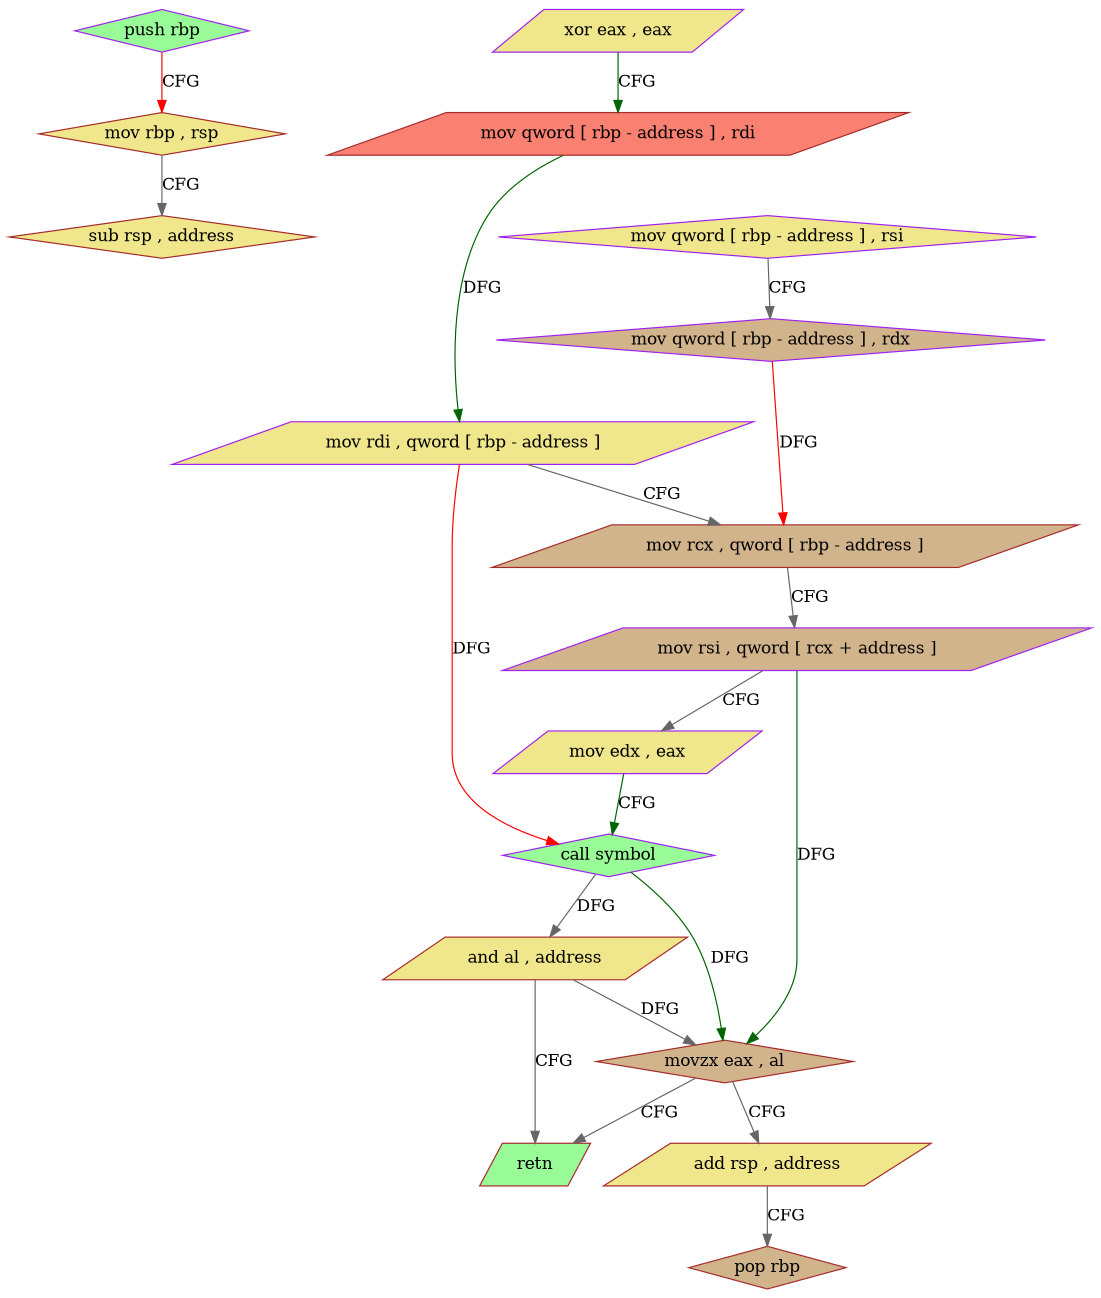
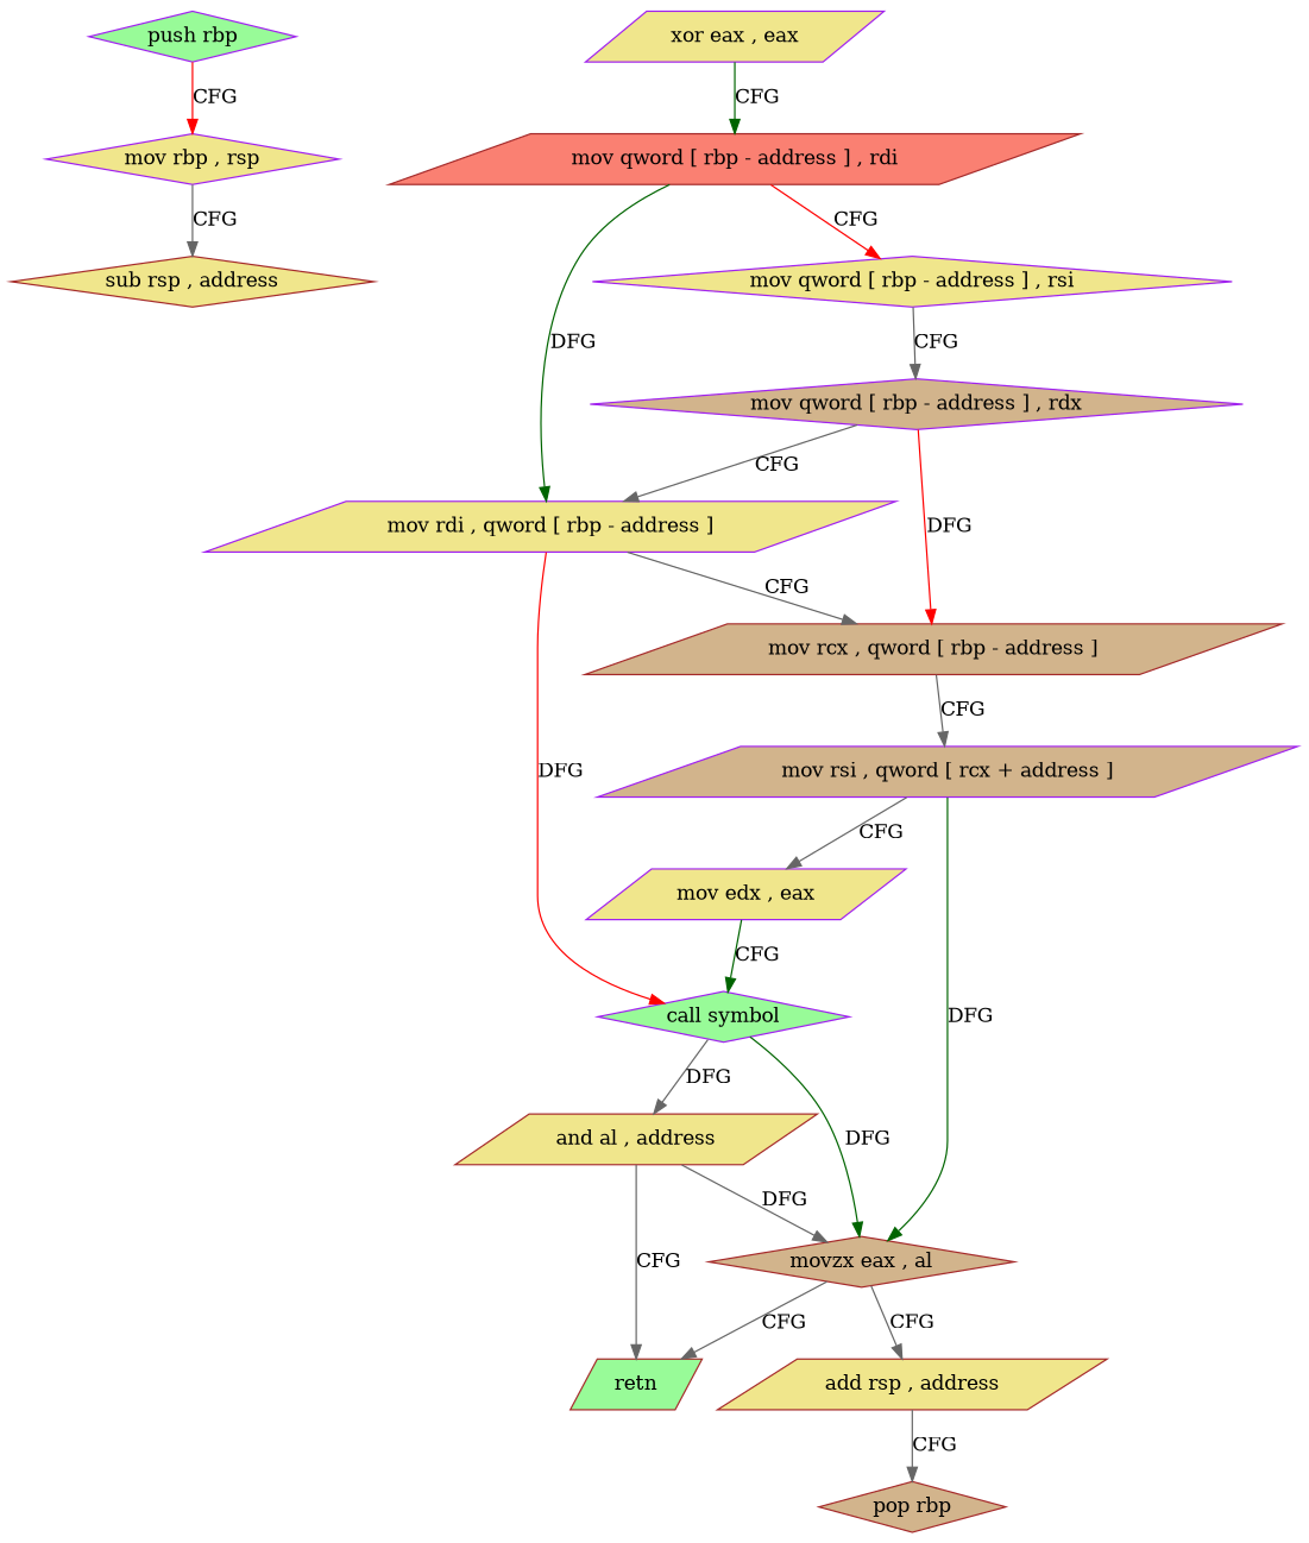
  digraph {
    node [color=brown fillcolor=khaki shape=parallelogram style=filled]
    edge [color=gray40]
    n1 [color=purple fillcolor=palegreen label="push rbp" shape=diamond]
-   n2 [label="mov rbp , rsp" shape=diamond]
+   n2 [color=purple label="mov rbp , rsp" shape=diamond]
    n3 [label="sub rsp , address" shape=diamond]
    n4 [color=purple label="xor eax , eax"]
    n5 [fillcolor=salmon label="mov qword [ rbp - address ] , rdi"]
    n6 [color=purple label="mov qword [ rbp - address ] , rsi" shape=diamond]
    n7 [color=purple label="mov rdi , qword [ rbp - address ]"]
    n8 [color=purple fillcolor=tan label="mov qword [ rbp - address ] , rdx" shape=diamond]
    n9 [fillcolor=tan label="mov rcx , qword [ rbp - address ]"]
    n10 [color=purple fillcolor=palegreen label="call symbol" shape=diamond]
    n11 [color=purple fillcolor=tan label="mov rsi , qword [ rcx + address ]"]
    n12 [label="and al , address"]
    n13 [fillcolor=tan label="movzx eax , al" shape=diamond]
    n14 [color=purple label="mov edx , eax"]
    n15 [fillcolor=palegreen label=retn]
    n16 [label="add rsp , address"]
    n17 [fillcolor=tan label="pop rbp" shape=diamond]
    n1 -> n2 [color=red label=CFG]
    n2 -> n3 [label=CFG]
    n4 -> n5 [color=darkgreen label=CFG]
+   n5 -> n6 [color=red label=CFG]
    n5 -> n7 [color=darkgreen label=DFG]
    n6 -> n8 [label=CFG]
    n7 -> n9 [label=CFG]
    n7 -> n10 [color=red label=DFG]
+   n8 -> n7 [label=CFG]
    n8 -> n9 [color=red label=DFG]
    n9 -> n11 [label=CFG]
    n10 -> n12 [label=DFG]
    n10 -> n13 [color=darkgreen label=DFG]
    n11 -> n13 [color=darkgreen label=DFG]
    n11 -> n14 [label=CFG]
    n12 -> n13 [label=DFG]
    n12 -> n15 [label=CFG]
    n13 -> n15 [label=CFG]
    n13 -> n16 [label=CFG]
    n14 -> n10 [color=darkgreen label=CFG]
    n16 -> n17 [label=CFG]
  }
